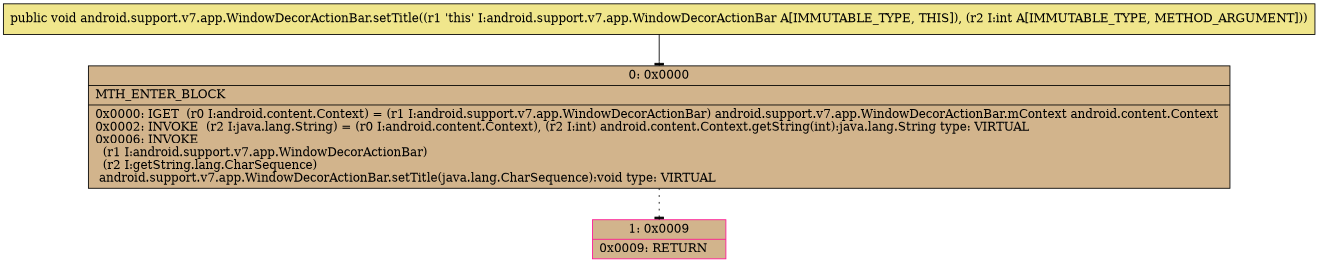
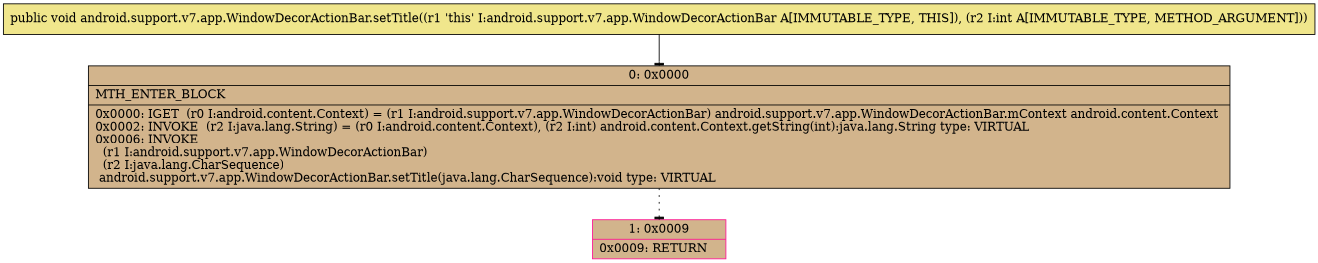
  digraph {
    node [shape=record style=filled fillcolor=tan color=black]
    edge [color=black arrowhead=tee]
-   n1 [label="{0\:\ 0x0000|MTH_ENTER_BLOCK\l|0x0000: IGET  (r0 I:android.content.Context) = (r1 I:android.support.v7.app.WindowDecorActionBar) android.support.v7.app.WindowDecorActionBar.mContext android.content.Context \l0x0002: INVOKE  (r2 I:java.lang.String) = (r0 I:android.content.Context), (r2 I:int) android.content.Context.getString(int):java.lang.String type: VIRTUAL \l0x0006: INVOKE  \l  (r1 I:android.support.v7.app.WindowDecorActionBar)\l  (r2 I:getString.lang.CharSequence)\l android.support.v7.app.WindowDecorActionBar.setTitle(java.lang.CharSequence):void type: VIRTUAL \l}"]
+   n1 [label="{0\:\ 0x0000|MTH_ENTER_BLOCK\l|0x0000: IGET  (r0 I:android.content.Context) = (r1 I:android.support.v7.app.WindowDecorActionBar) android.support.v7.app.WindowDecorActionBar.mContext android.content.Context \l0x0002: INVOKE  (r2 I:java.lang.String) = (r0 I:android.content.Context), (r2 I:int) android.content.Context.getString(int):java.lang.String type: VIRTUAL \l0x0006: INVOKE  \l  (r1 I:android.support.v7.app.WindowDecorActionBar)\l  (r2 I:java.lang.CharSequence)\l android.support.v7.app.WindowDecorActionBar.setTitle(java.lang.CharSequence):void type: VIRTUAL \l}"]
    n2 [label="{1\:\ 0x0009|0x0009: RETURN   \l}" color=deeppink]
    n3 [label="{public void android.support.v7.app.WindowDecorActionBar.setTitle((r1 'this' I:android.support.v7.app.WindowDecorActionBar A[IMMUTABLE_TYPE, THIS]), (r2 I:int A[IMMUTABLE_TYPE, METHOD_ARGUMENT])) }" fillcolor=khaki]
    n1 -> n2 [style=dotted]
    n3 -> n1 [style=solid]
  }
